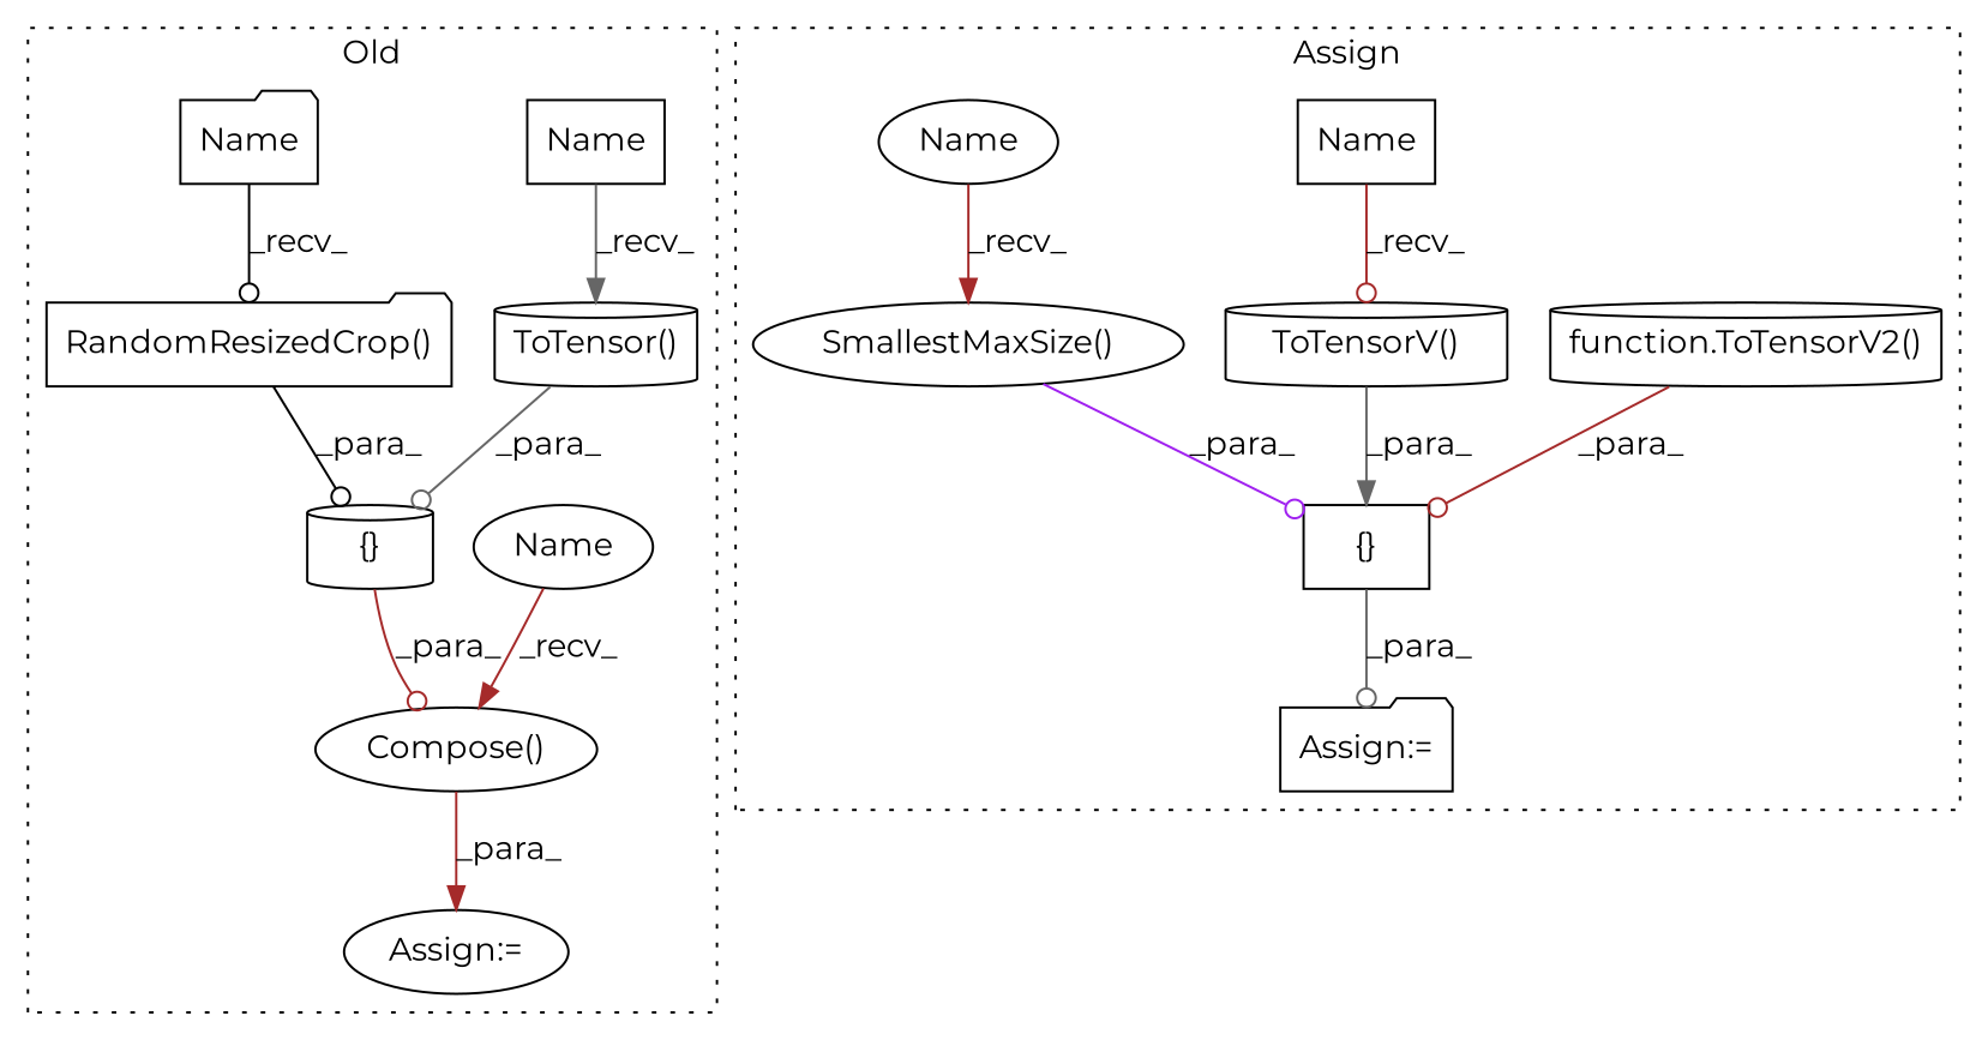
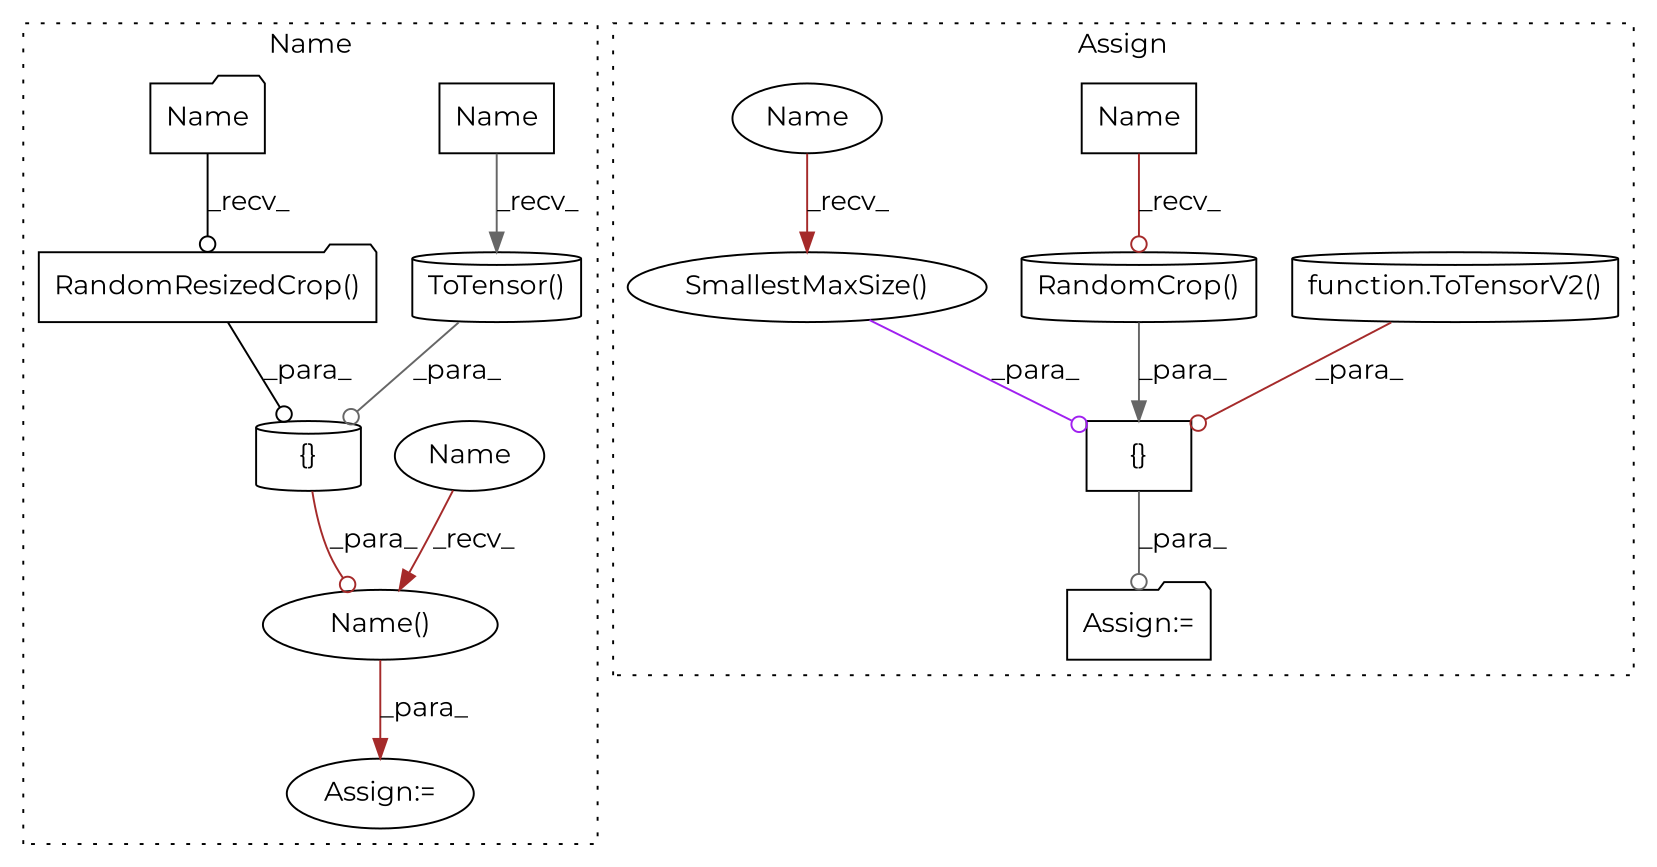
  digraph {
    fontname=Montserrat
    node [a=75 fontname=Montserrat l=1 s=1612 shape=ellipse]
    edge [arrowhead=odot color=brown fontname=Montserrat]
    n1 [l="20,43" label="RandomResizedCrop()" s="1487,1517" shape=folder]
-   n2 [l="10,1" label="Compose()" s="1463,1634"]
+   n2 [l="10,1" label="Name()" s="1463,1634"]
    n3 [a=59 l="14,0" label="{}" s="1473,1624" shape=cylinder]
    n4 [a=68 l=3 label="Assign:=" s=1460]
    n5 [l=12 label="ToTensor()" shape=cylinder]
    n6 [a=87 label=Name s=1463]
    n7 [a=87 label=Name shape=box]
    n8 [a=87 label=Name s=1487 shape=folder]
    n9 [l=43 label="SmallestMaxSize()" s=1611]
-   n10 [l=55 label="ToTensorV()" s=1668 shape=cylinder]
+   n10 [l=55 label="RandomCrop()" s=1668 shape=cylinder]
    n11 [a=59 l="14,0" label="{}" s="1597,1749" shape=box]
    n12 [l=12 label="function.ToTensorV2()" s=1737 shape=cylinder]
    n13 [a=68 l=3 label="Assign:=" s=1584 shape=folder]
    n14 [a=87 label=Name s=1668 shape=box]
    n15 [a=87 label=Name s=1611]
    subgraph cluster_1 {
-     label=Old
+     label=Name
      style=dotted
      n1
      n2
      n3
      n4
      n5
      n6
      n7
      n8
    }
    subgraph cluster_2 {
      label=Assign
      style=dotted
      n9
      n10
      n11
      n12
      n13
      n14
      n15
    }
    n1 -> n3 [color=black label=_para_]
    n2 -> n4 [arrowhead=normal label=_para_]
    n3 -> n2 [label=_para_]
    n5 -> n3 [color=gray40 label=_para_]
    n6 -> n2 [arrowhead=normal label=_recv_]
    n7 -> n5 [arrowhead=normal color=gray40 label=_recv_]
    n8 -> n1 [color=black label=_recv_]
    n9 -> n11 [color=purple label=_para_]
    n10 -> n11 [arrowhead=normal color=gray40 label=_para_]
    n11 -> n13 [color=gray40 label=_para_]
    n12 -> n11 [label=_para_]
    n14 -> n10 [label=_recv_]
    n15 -> n9 [arrowhead=normal label=_recv_]
  }
